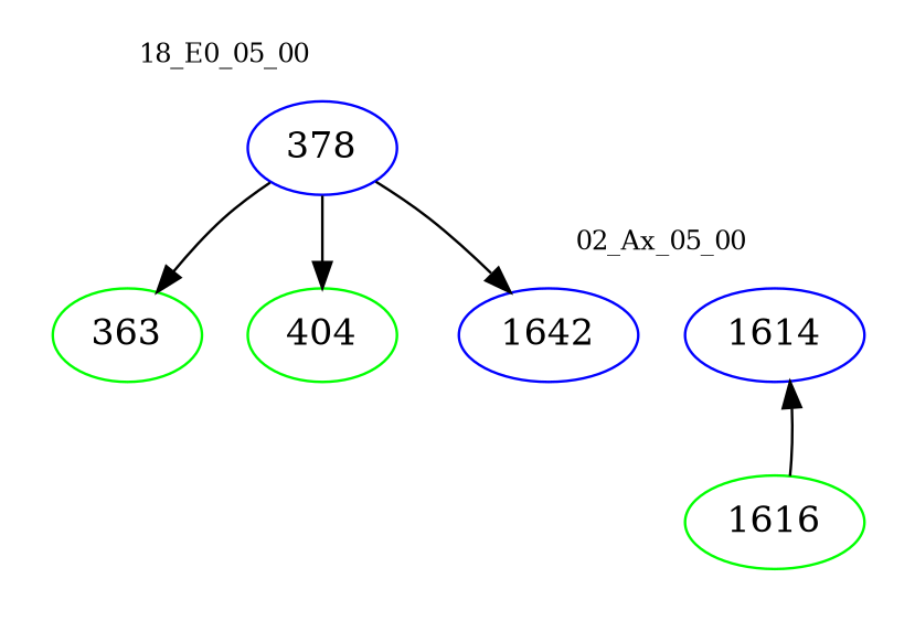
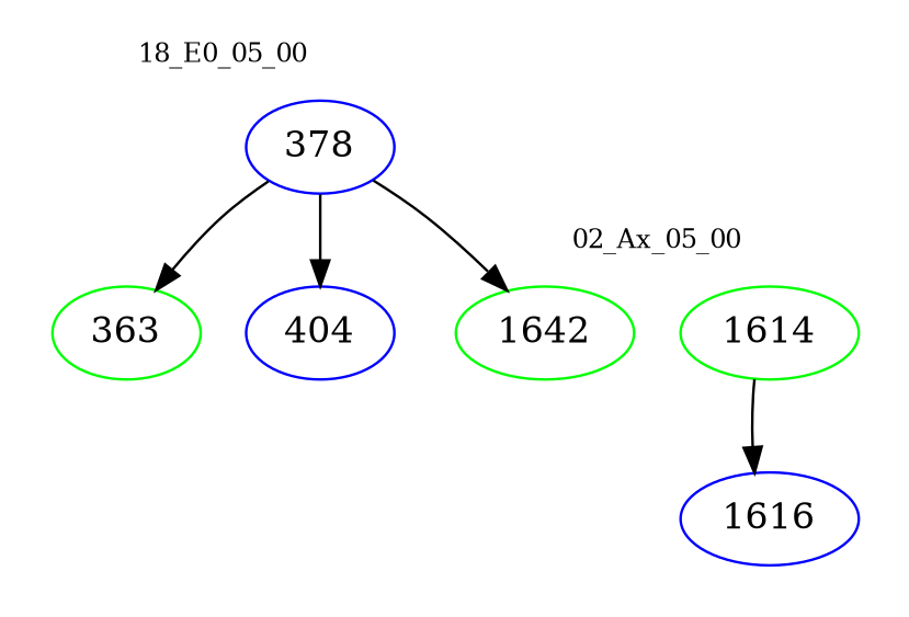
  digraph {
    node [color=green]
    edge [color=black]
-   n1 [color=blue label=1614]
-   n2 [label=1616]
-   n3 [color=blue label=1642]
+   n1 [label=1614]
+   n2 [color=blue label=1616]
+   n3 [label=1642]
    n4 [color=blue label=378]
    n5 [label=363]
-   n6 [label=404]
+   n6 [color=blue label=404]
    subgraph cluster_1 {
      color=white
      fontsize=10
      label="02_Ax_05_00"
      n1
      n2
      n3
    }
    subgraph cluster_2 {
      color=white
      fontsize=10
      label="18_E0_05_00"
      n4
      n5
      n6
    }
-   n2 -> n1
+   n1 -> n2
    n4 -> n3
    n4 -> n5
    n4 -> n6
  }
